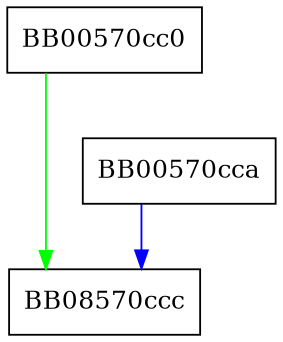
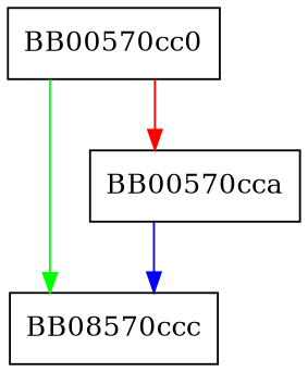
  digraph {
    splines=ortho
    node [shape=box]
    n1 [label=BB08570ccc]
    BB00570cc0
    BB00570cca
    BB00570cc0 -> n1 [color=green]
+   BB00570cc0 -> BB00570cca [color=red]
    BB00570cca -> n1 [color=blue]
  }
